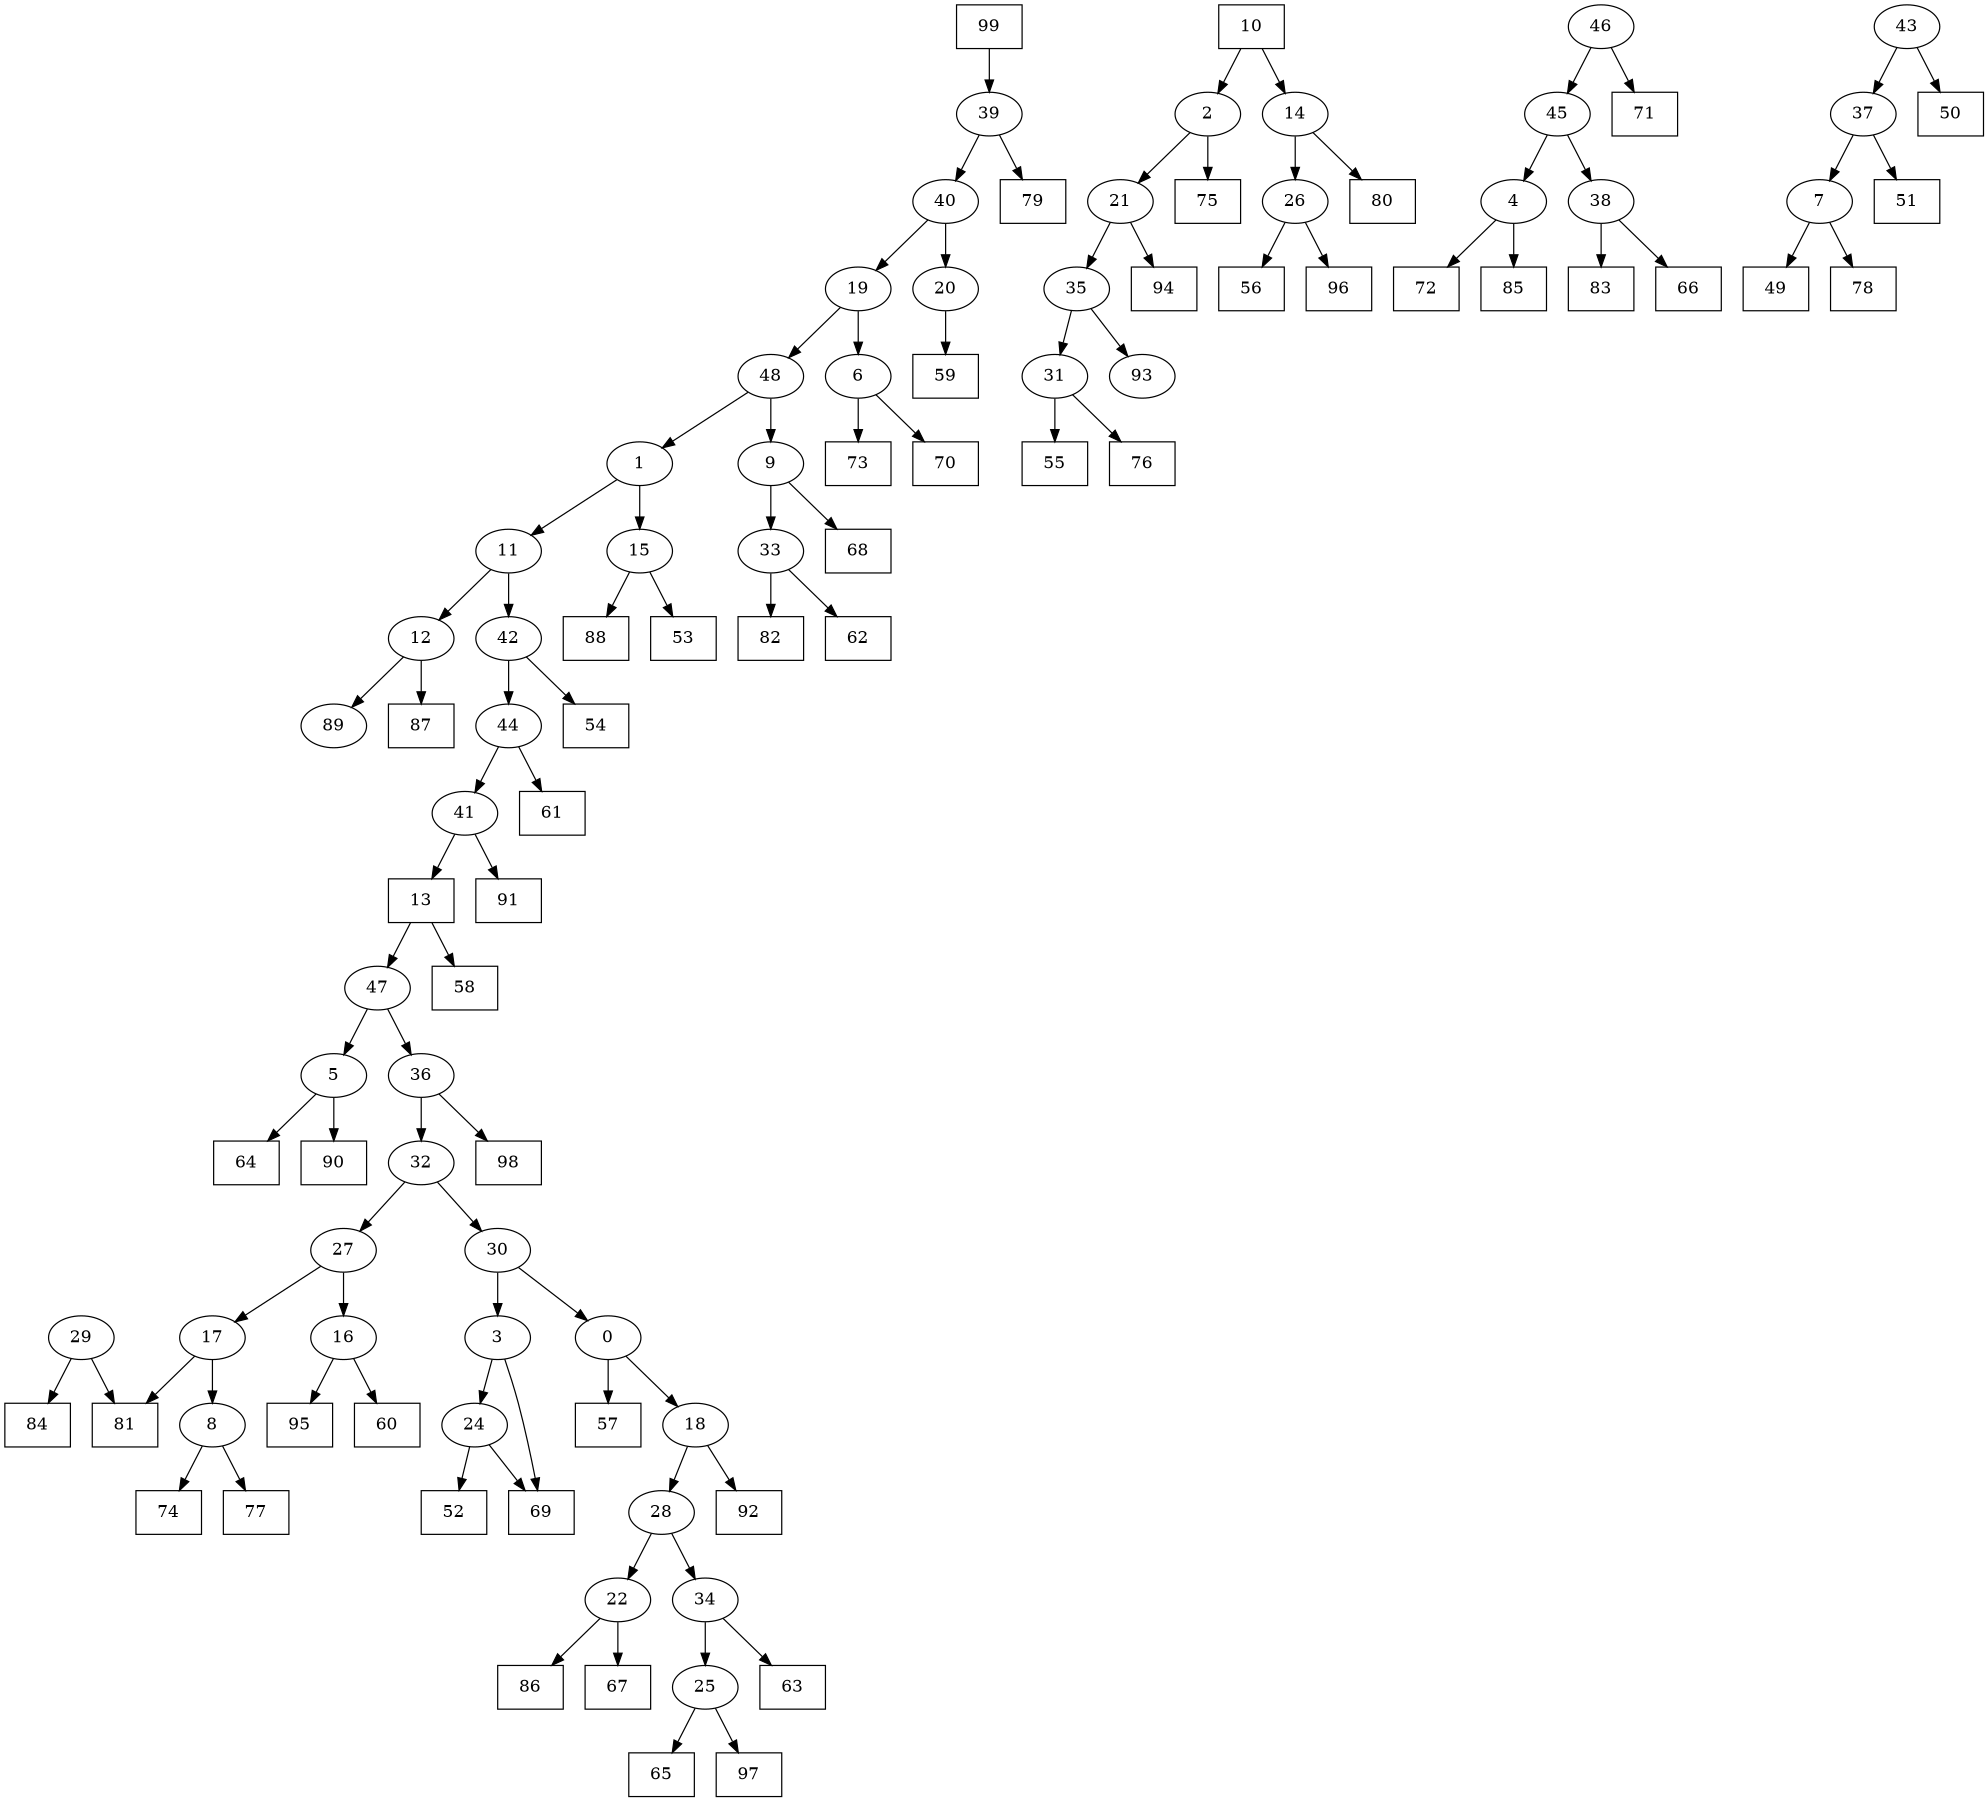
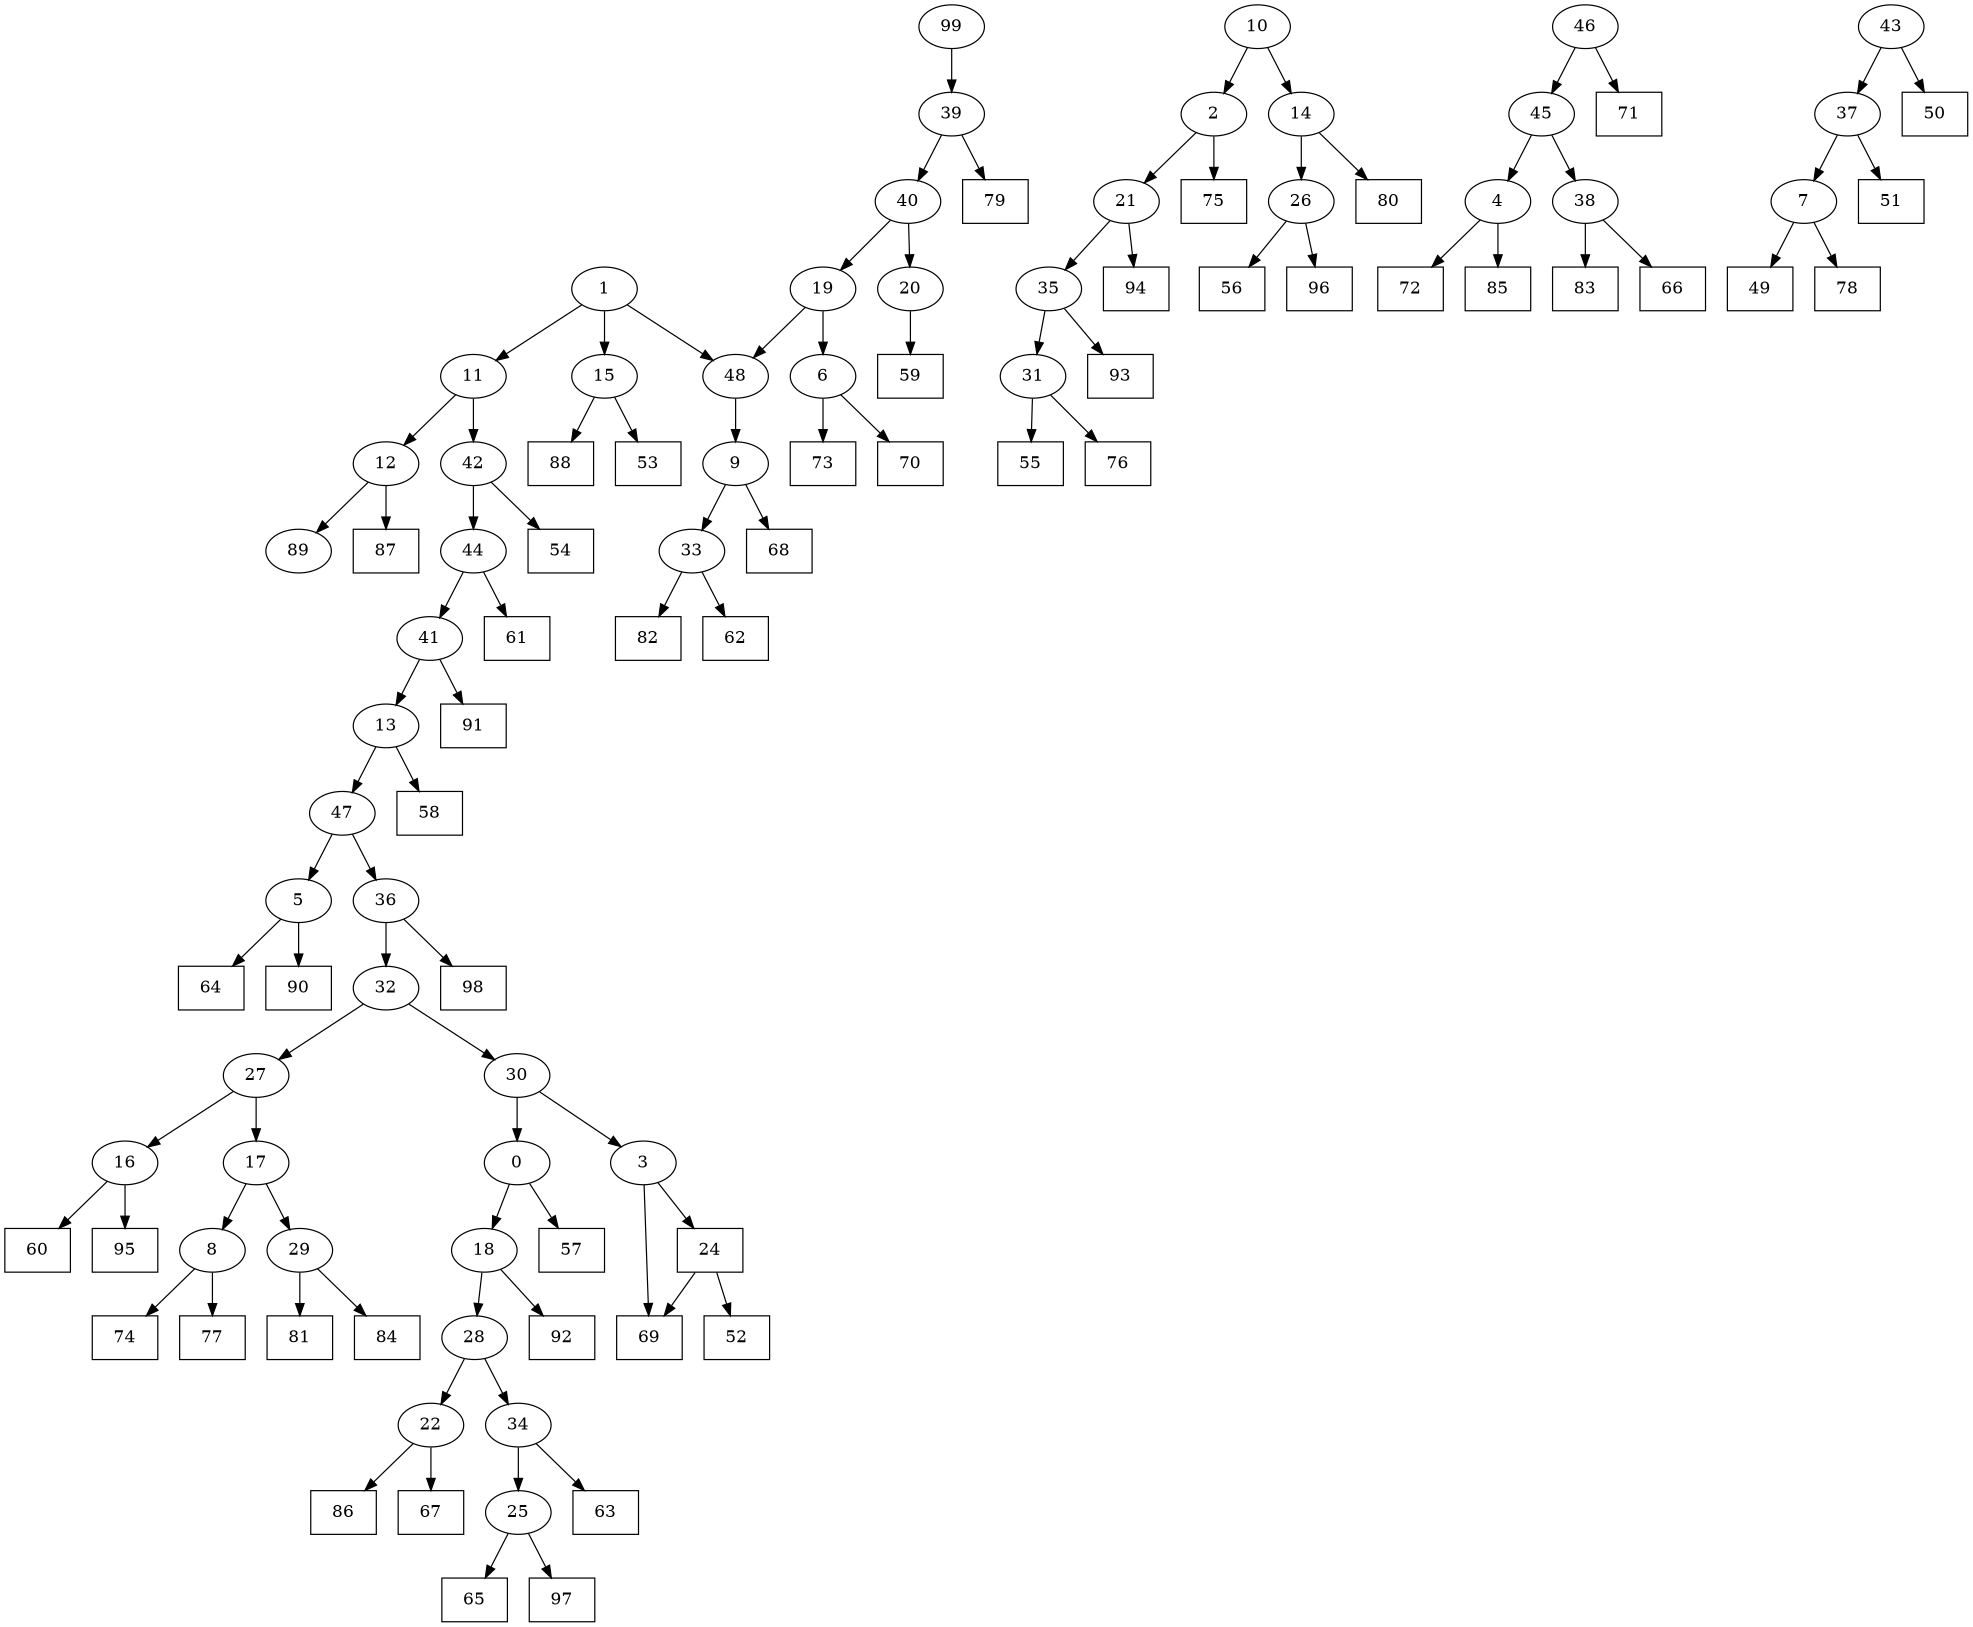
  digraph {
    n1 [label=0]
    n2 [label=18]
    n3 [label=57 shape=box]
    n4 [label=28]
    n5 [label=92 shape=box]
    n6 [label=1]
    n7 [label=11]
    n8 [label=15]
    n9 [label=12]
    n10 [label=42]
    n11 [label=88 shape=box]
    n12 [label=53 shape=box]
    n13 [label=2]
    n14 [label=21]
    n15 [label=75 shape=box]
    n16 [label=35]
    n17 [label=94 shape=box]
    n18 [label=3]
-   n19 [label=24]
+   n19 [label=24 shape=box]
    n20 [label=69 shape=box]
-   n21 [label=10 shape=box]
+   n21 [label=10]
    n22 [label=14]
    n23 [label=52 shape=box]
    n24 [label=4]
    n25 [label=72 shape=box]
    n26 [label=85 shape=box]
    n27 [label=5]
    n28 [label=64 shape=box]
    n29 [label=90 shape=box]
    n30 [label=6]
    n31 [label=73 shape=box]
    n32 [label=70 shape=box]
    n33 [label=7]
    n34 [label=49 shape=box]
    n35 [label=78 shape=box]
    n36 [label=8]
    n37 [label=74 shape=box]
    n38 [label=77 shape=box]
    n39 [label=9]
    n40 [label=33]
    n41 [label=68 shape=box]
    n42 [label=82 shape=box]
    n43 [label=62 shape=box]
    n44 [label=26]
    n45 [label=80 shape=box]
    n46 [label=89 shape=ellipse]
    n47 [label=87 shape=box]
    n48 [label=44]
    n49 [label=54 shape=box]
-   n50 [label=13 shape=box]
+   n50 [label=13]
    n51 [label=47]
    n52 [label=58 shape=box]
    n53 [label=36]
    n54 [label=56 shape=box]
    n55 [label=96 shape=box]
    n56 [label=16]
    n57 [label=60 shape=box]
    n58 [label=95 shape=box]
    n59 [label=17]
    n60 [label=29]
    n61 [label=81 shape=box]
    n62 [label=84 shape=box]
    n63 [label=22]
    n64 [label=34]
    n65 [label=19]
    n66 [label=48]
    n67 [label=20]
    n68 [label=59 shape=box]
    n69 [label=31]
-   n70 [label=93 shape=ellipse]
+   n70 [label=93 shape=box]
    n71 [label=86 shape=box]
    n72 [label=67 shape=box]
    n73 [label=43]
    n74 [label=37]
    n75 [label=50 shape=box]
    n76 [label=46]
    n77 [label=45]
    n78 [label=71 shape=box]
    n79 [label=25]
    n80 [label=65 shape=box]
    n81 [label=97 shape=box]
    n82 [label=27]
    n83 [label=63 shape=box]
    n84 [label=30]
    n85 [label=55 shape=box]
    n86 [label=76 shape=box]
    n87 [label=32]
    n88 [label=98 shape=box]
    n89 [label=51 shape=box]
    n90 [label=38]
    n91 [label=83 shape=box]
    n92 [label=66 shape=box]
    n93 [label=39]
    n94 [label=40]
    n95 [label=79 shape=box]
    n96 [label=41]
    n97 [label=91 shape=box]
    n98 [label=61 shape=box]
-   n99 [label=99 shape=box]
+   n99 [label=99]
    n1 -> n2
    n1 -> n3
    n2 -> n4
    n2 -> n5
    n4 -> n63
    n4 -> n64
    n6 -> n7
    n6 -> n8
    n7 -> n9
    n7 -> n10
    n8 -> n11
    n8 -> n12
    n9 -> n46
    n9 -> n47
    n10 -> n48
    n10 -> n49
    n13 -> n14
    n13 -> n15
    n14 -> n16
    n14 -> n17
    n16 -> n69
    n16 -> n70
    n18 -> n19
    n18 -> n20
    n19 -> n20
    n19 -> n23
    n21 -> n13
    n21 -> n22
    n22 -> n44
    n22 -> n45
    n24 -> n25
    n24 -> n26
    n27 -> n28
    n27 -> n29
    n30 -> n31
    n30 -> n32
    n33 -> n34
    n33 -> n35
    n36 -> n37
    n36 -> n38
    n39 -> n40
    n39 -> n41
    n40 -> n42
    n40 -> n43
    n44 -> n54
    n44 -> n55
    n48 -> n96
    n48 -> n98
    n50 -> n51
    n50 -> n52
    n51 -> n27
    n51 -> n53
    n53 -> n87
    n53 -> n88
    n56 -> n57
    n56 -> n58
    n59 -> n36
-   n59 -> n61
+   n59 -> n60
    n60 -> n61
    n60 -> n62
    n63 -> n71
    n63 -> n72
    n64 -> n79
    n64 -> n83
    n65 -> n30
    n65 -> n66
-   n66 -> n6
+   n6 -> n66
    n66 -> n39
    n67 -> n68
    n69 -> n85
    n69 -> n86
    n73 -> n74
    n73 -> n75
    n74 -> n33
    n74 -> n89
    n76 -> n77
    n76 -> n78
    n77 -> n24
    n77 -> n90
    n79 -> n80
    n79 -> n81
    n82 -> n56
    n82 -> n59
    n84 -> n1
    n84 -> n18
    n87 -> n82
    n87 -> n84
    n90 -> n91
    n90 -> n92
    n93 -> n94
    n93 -> n95
    n94 -> n65
    n94 -> n67
    n96 -> n50
    n96 -> n97
    n99 -> n93
  }
